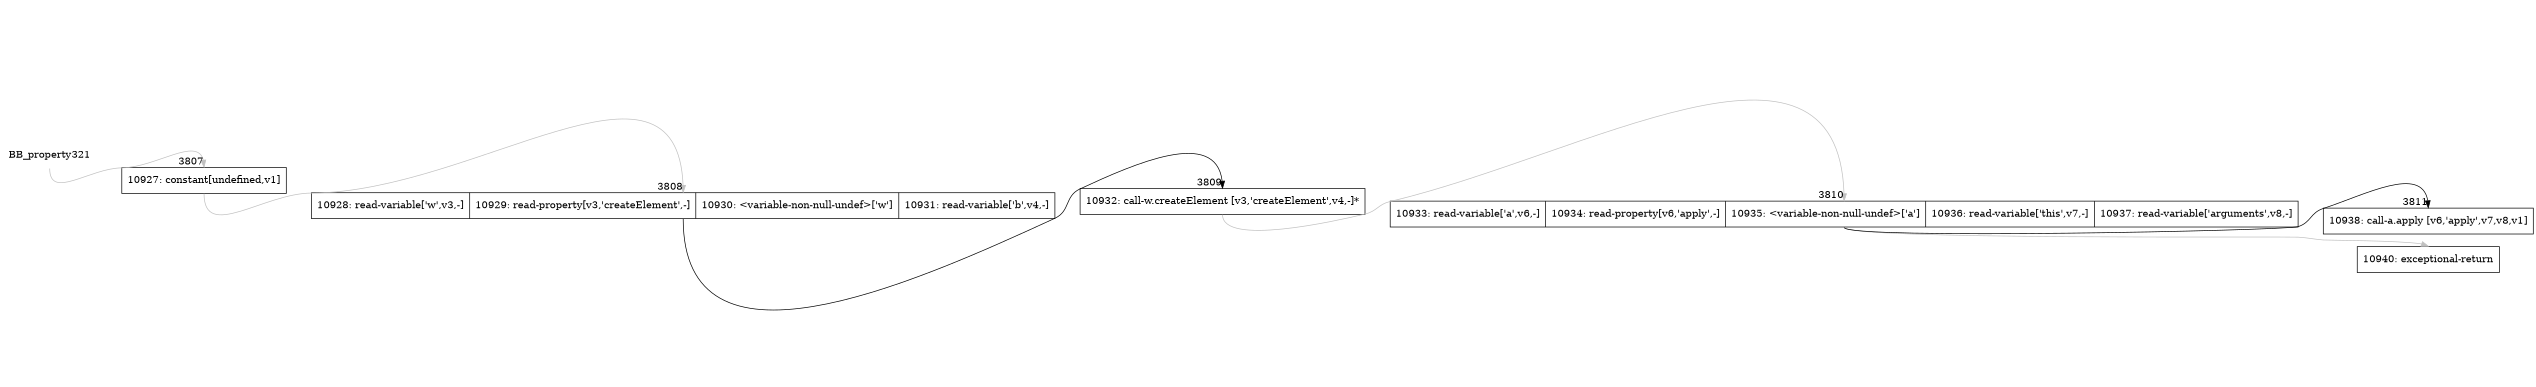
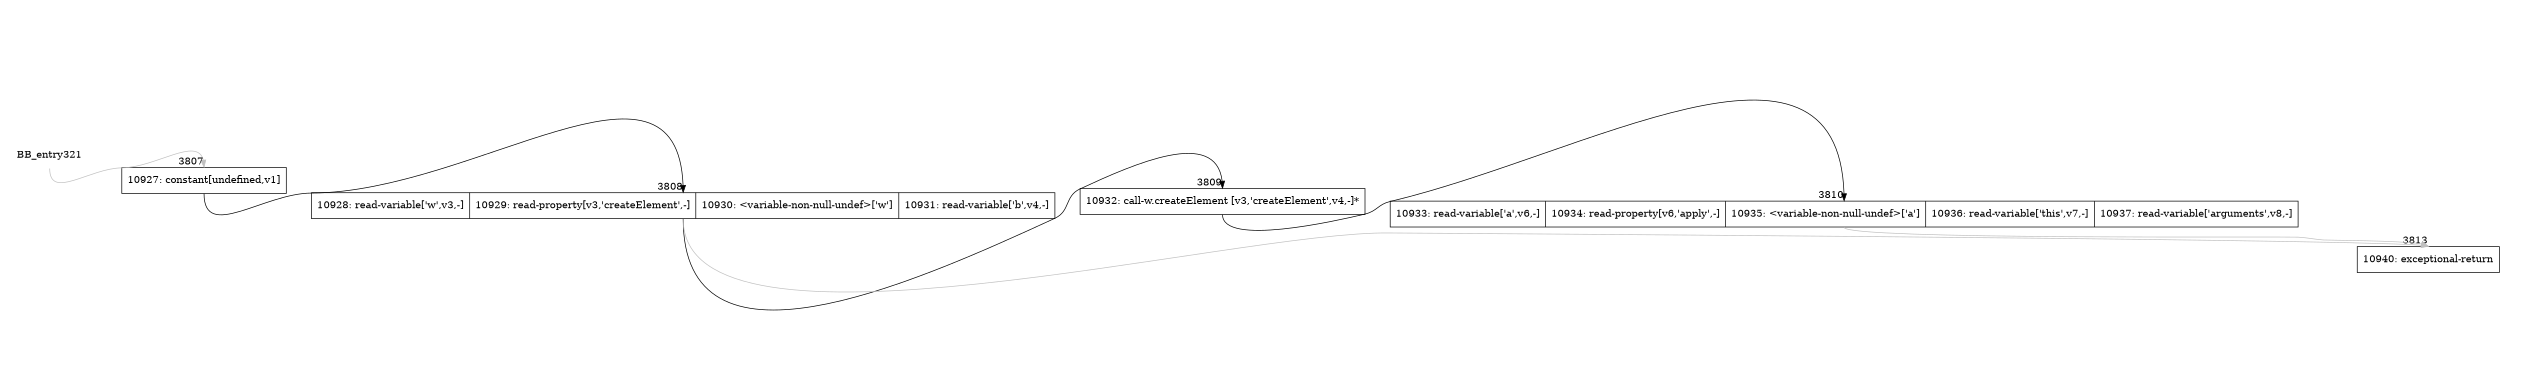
  digraph {
    rankdir=LR
    node [shape=record]
    edge [headport=n tailport=s]
-   BB_entry321 [shape=none label=BB_property321]
+   BB_entry321 [shape=none]
    n2 [label="{10927: constant[undefined,v1]}"]
    n3 [label="{10928: read-variable['w',v3,-]|10929: read-property[v3,'createElement',-]|10930: \<variable-non-null-undef\>['w']|10931: read-variable['b',v4,-]}"]
    n4 [label="{10932: call-w.createElement [v3,'createElement',v4,-]*}"]
    n5 [label="{10940: exceptional-return}"]
    n6 [label="{10933: read-variable['a',v6,-]|10934: read-property[v6,'apply',-]|10935: \<variable-non-null-undef\>['a']|10936: read-variable['this',v7,-]|10937: read-variable['arguments',v8,-]}"]
-   n7 [label="{10938: call-a.apply [v6,'apply',v7,v8,v1]}"]
    BB_entry321 -> n2 [color=gray headlabel="    3807"]
-   n2 -> n3 [headlabel="      3808" color=gray]
+   n2 -> n3 [headlabel="      3808"]
    n3 -> n4 [headlabel="      3809"]
-   n4 -> n6 [headlabel="      3810" color=gray]
+   n3 -> n5 [color=gray headlabel="      3813"]
+   n4 -> n6 [headlabel="      3810"]
    n6 -> n5 [color=gray]
-   n6 -> n7 [headlabel="      3811"]
  }
